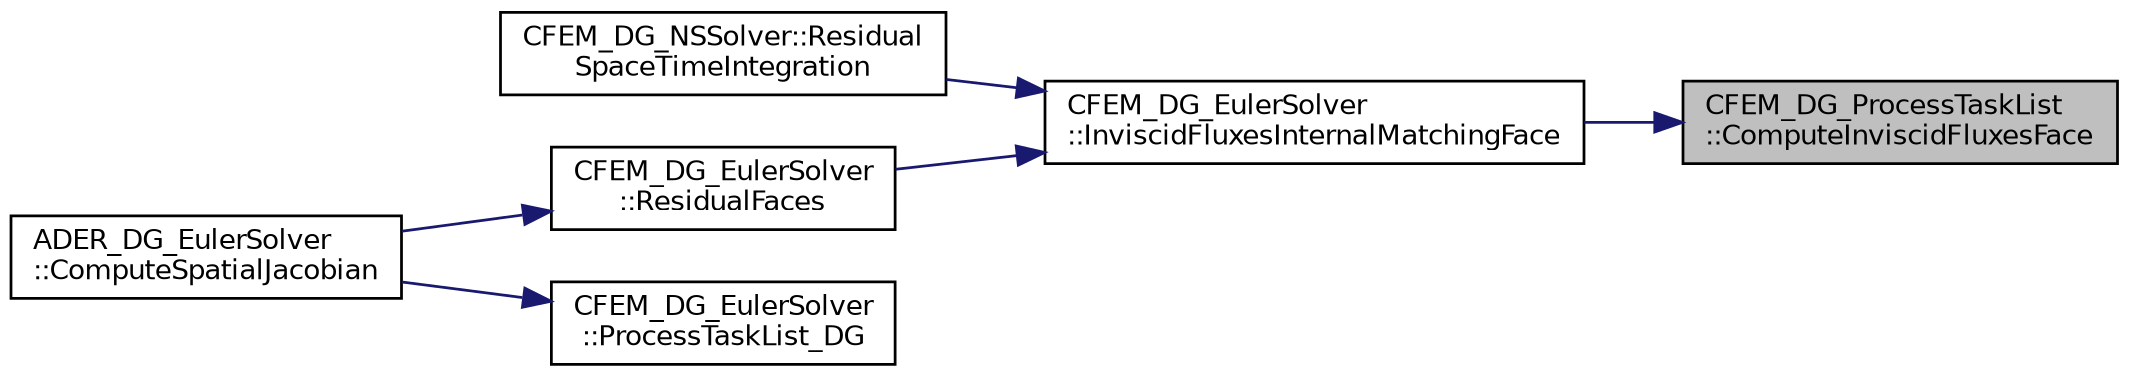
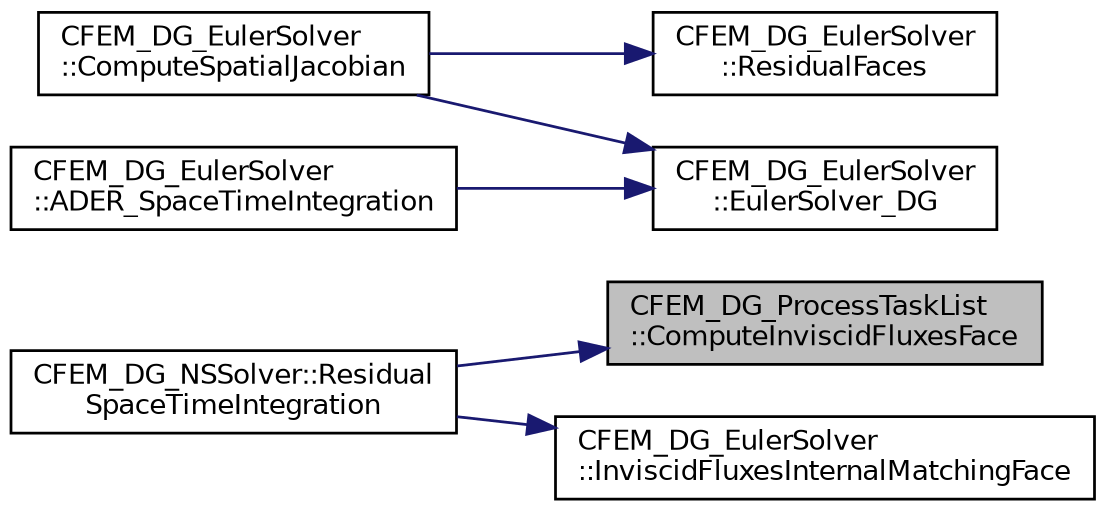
  digraph {
    rankdir=RL
    node [color=black fillcolor=white fontname=Helvetica fontsize=10 shape=record style=filled]
    edge [color=midnightblue dir=back fontname=Helvetica fontsize=10 labelfontname=Helvetica labelfontsize=10 style=solid]
    n1 [fillcolor=grey75 fontcolor=black height=0.2 label="CFEM_DG_ProcessTaskList\l::ComputeInviscidFluxesFace" width=0.4]
    n2 [height=0.2 label="CFEM_DG_EulerSolver\l::InviscidFluxesInternalMatchingFace" width=0.4]
    n3 [height=0.2 label="CFEM_DG_NSSolver::Residual\lSpaceTimeIntegration" width=0.4]
    n4 [height=0.2 label="CFEM_DG_EulerSolver\l::ResidualFaces" width=0.4]
-   n5 [height=0.2 label="ADER_DG_EulerSolver\l::ComputeSpatialJacobian" width=0.4]
-   n6 [height=0.2 label="CFEM_DG_EulerSolver\l::ProcessTaskList_DG" width=0.4]
-   n1 -> n2
+   n5 [height=0.2 label="CFEM_DG_EulerSolver\l::ComputeSpatialJacobian" width=0.4]
+   n6 [height=0.2 label="CFEM_DG_EulerSolver\l::EulerSolver_DG" width=0.4]
+   n7 [height=0.2 label="CFEM_DG_EulerSolver\l::ADER_SpaceTimeIntegration" width=0.4]
+   n1 -> n3
    n2 -> n3
-   n2 -> n4
    n4 -> n5
    n6 -> n5
+   n6 -> n7
  }
